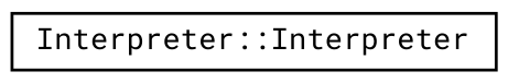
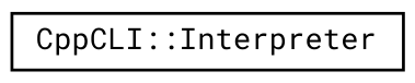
  digraph {
    rankdir=LR
    fontname="Roboto Mono"
-   n1 [color=black fillcolor=white fontname="Roboto Mono" fontsize=10 height=0.2 label="Interpreter::Interpreter" shape=record style=filled width=0.4]
+   n1 [color=black fillcolor=white fontname="Roboto Mono" fontsize=10 height=0.2 label="CppCLI::Interpreter" shape=record style=filled width=0.4]
  }
